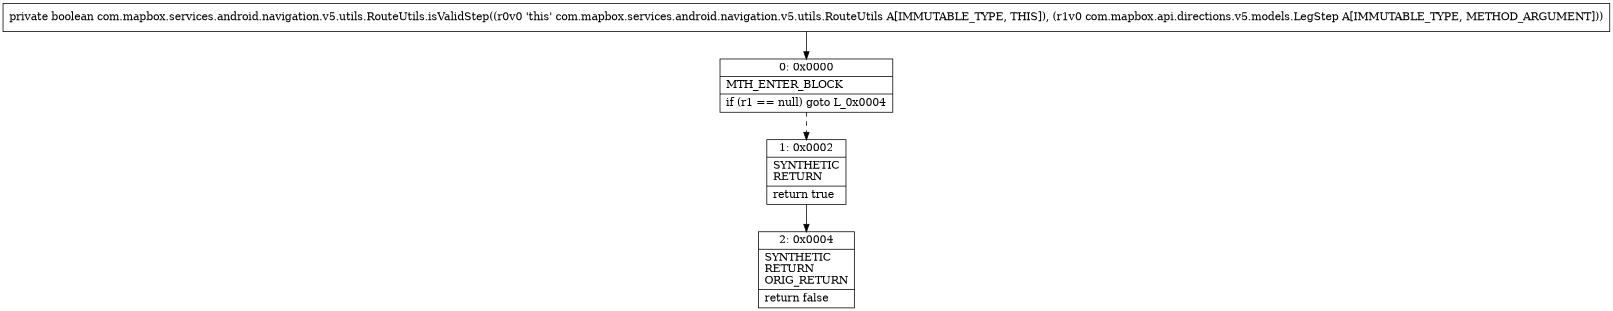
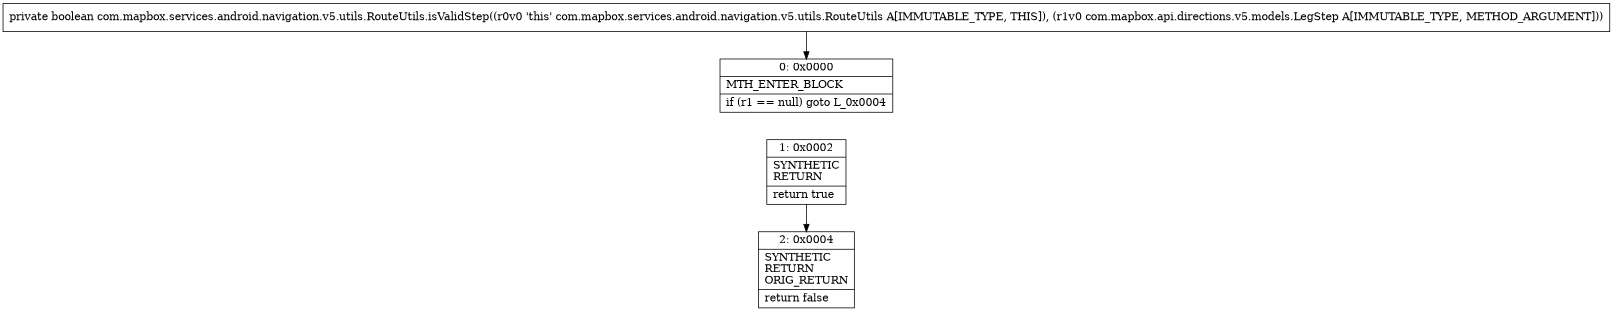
  digraph {
    node [shape=record]
    n1 [label="{0\:\ 0x0000|MTH_ENTER_BLOCK\l|if (r1 == null) goto L_0x0004\l}"]
    n2 [label="{1\:\ 0x0002|SYNTHETIC\lRETURN\l|return true\l}"]
    n3 [label="{2\:\ 0x0004|SYNTHETIC\lRETURN\lORIG_RETURN\l|return false\l}"]
    n4 [label="{private boolean com.mapbox.services.android.navigation.v5.utils.RouteUtils.isValidStep((r0v0 'this' com.mapbox.services.android.navigation.v5.utils.RouteUtils A[IMMUTABLE_TYPE, THIS]), (r1v0 com.mapbox.api.directions.v5.models.LegStep A[IMMUTABLE_TYPE, METHOD_ARGUMENT])) }"]
-   n1 -> n2 [style=dashed]
    n2 -> n3
    n4 -> n1
  }
